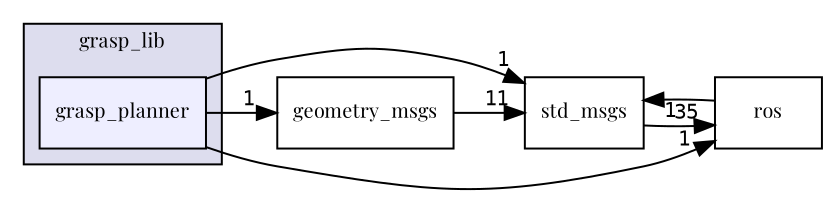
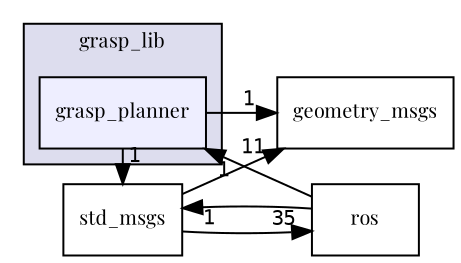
  digraph {
    compound=true
    fontname="Playfair Display"
    rankdir=LR
    node [fontname="Playfair Display" fontsize=10 shape=box]
    edge [fontname="Playfair Display" headlabel=1 labeldistance=1.5 labelfontname=Helvetica labelfontsize=10]
    n1 [fillcolor="#eeeeff" label=grasp_planner pencolor=black style=filled]
    n2 [label=std_msgs]
    n3 [label=geometry_msgs]
    n4 [label=ros]
    subgraph cluster_1 {
      bgcolor="#ddddee"
      fontsize=10
      label=grasp_lib
      pencolor=black
      n1
    }
    n1 -> n2
    n1 -> n3
-   n1 -> n4
+   n4 -> n1
    n2 -> n4 [headlabel=35]
-   n3 -> n2 [headlabel=11]
+   n2 -> n3 [headlabel=11]
    n4 -> n2
  }
